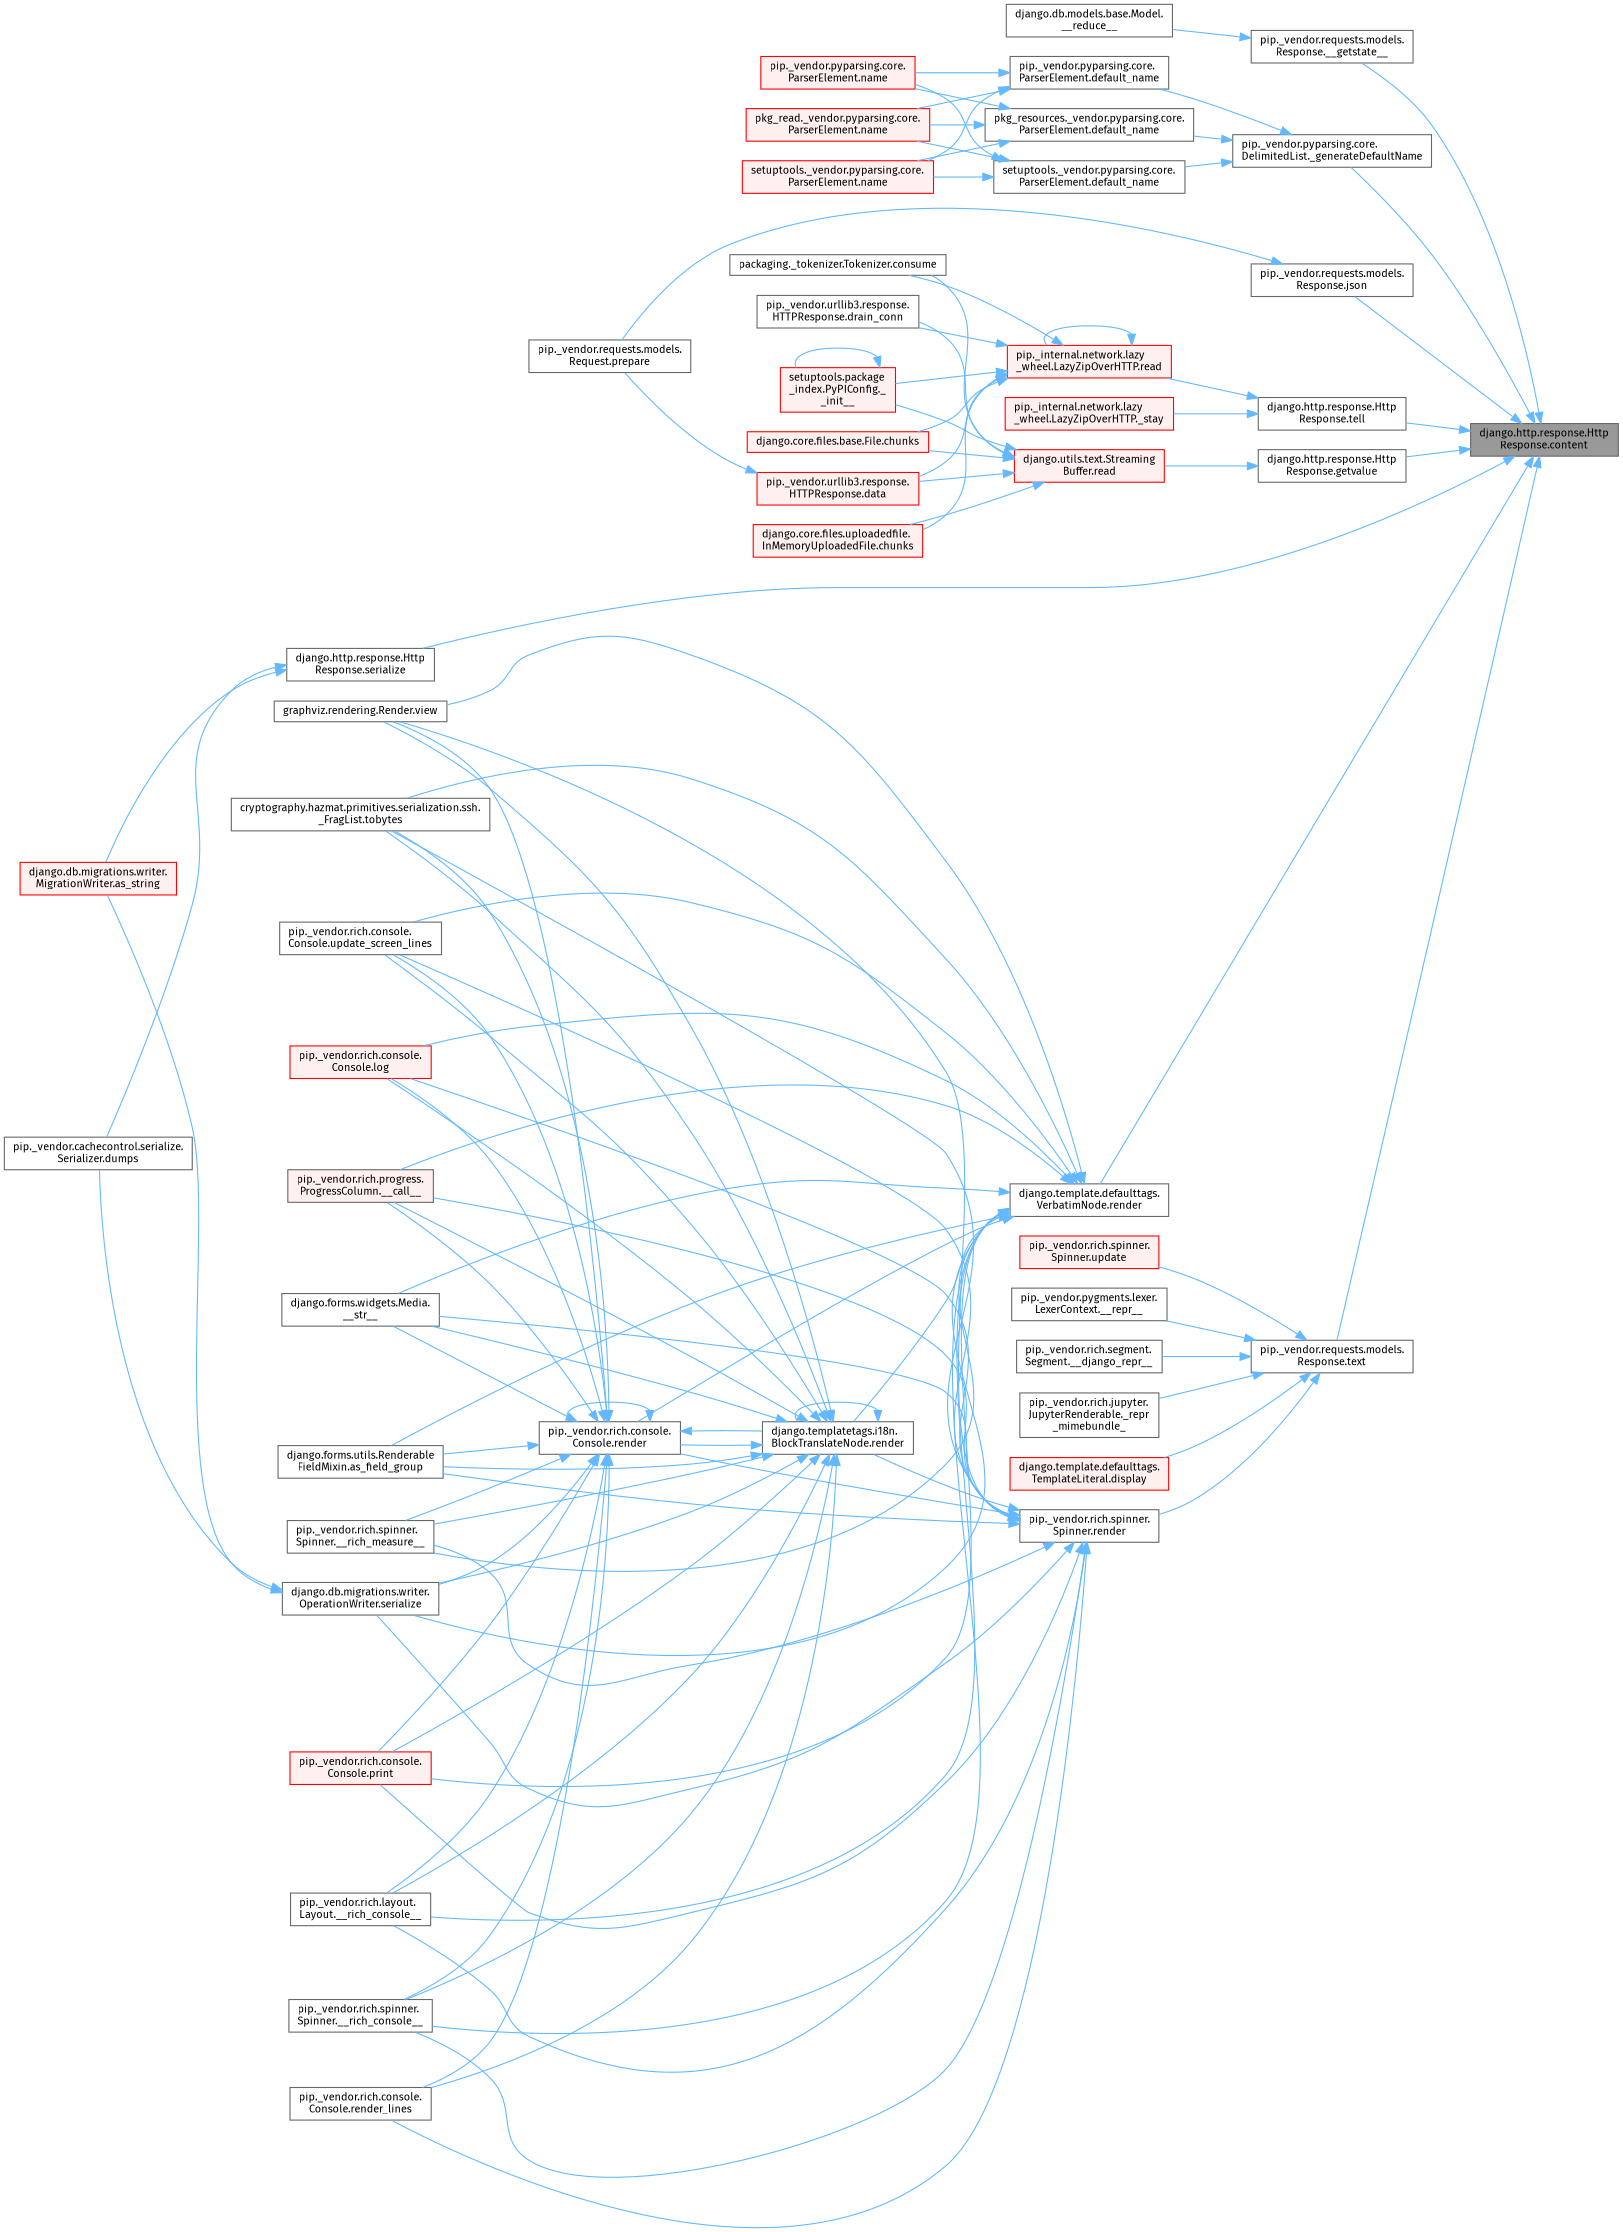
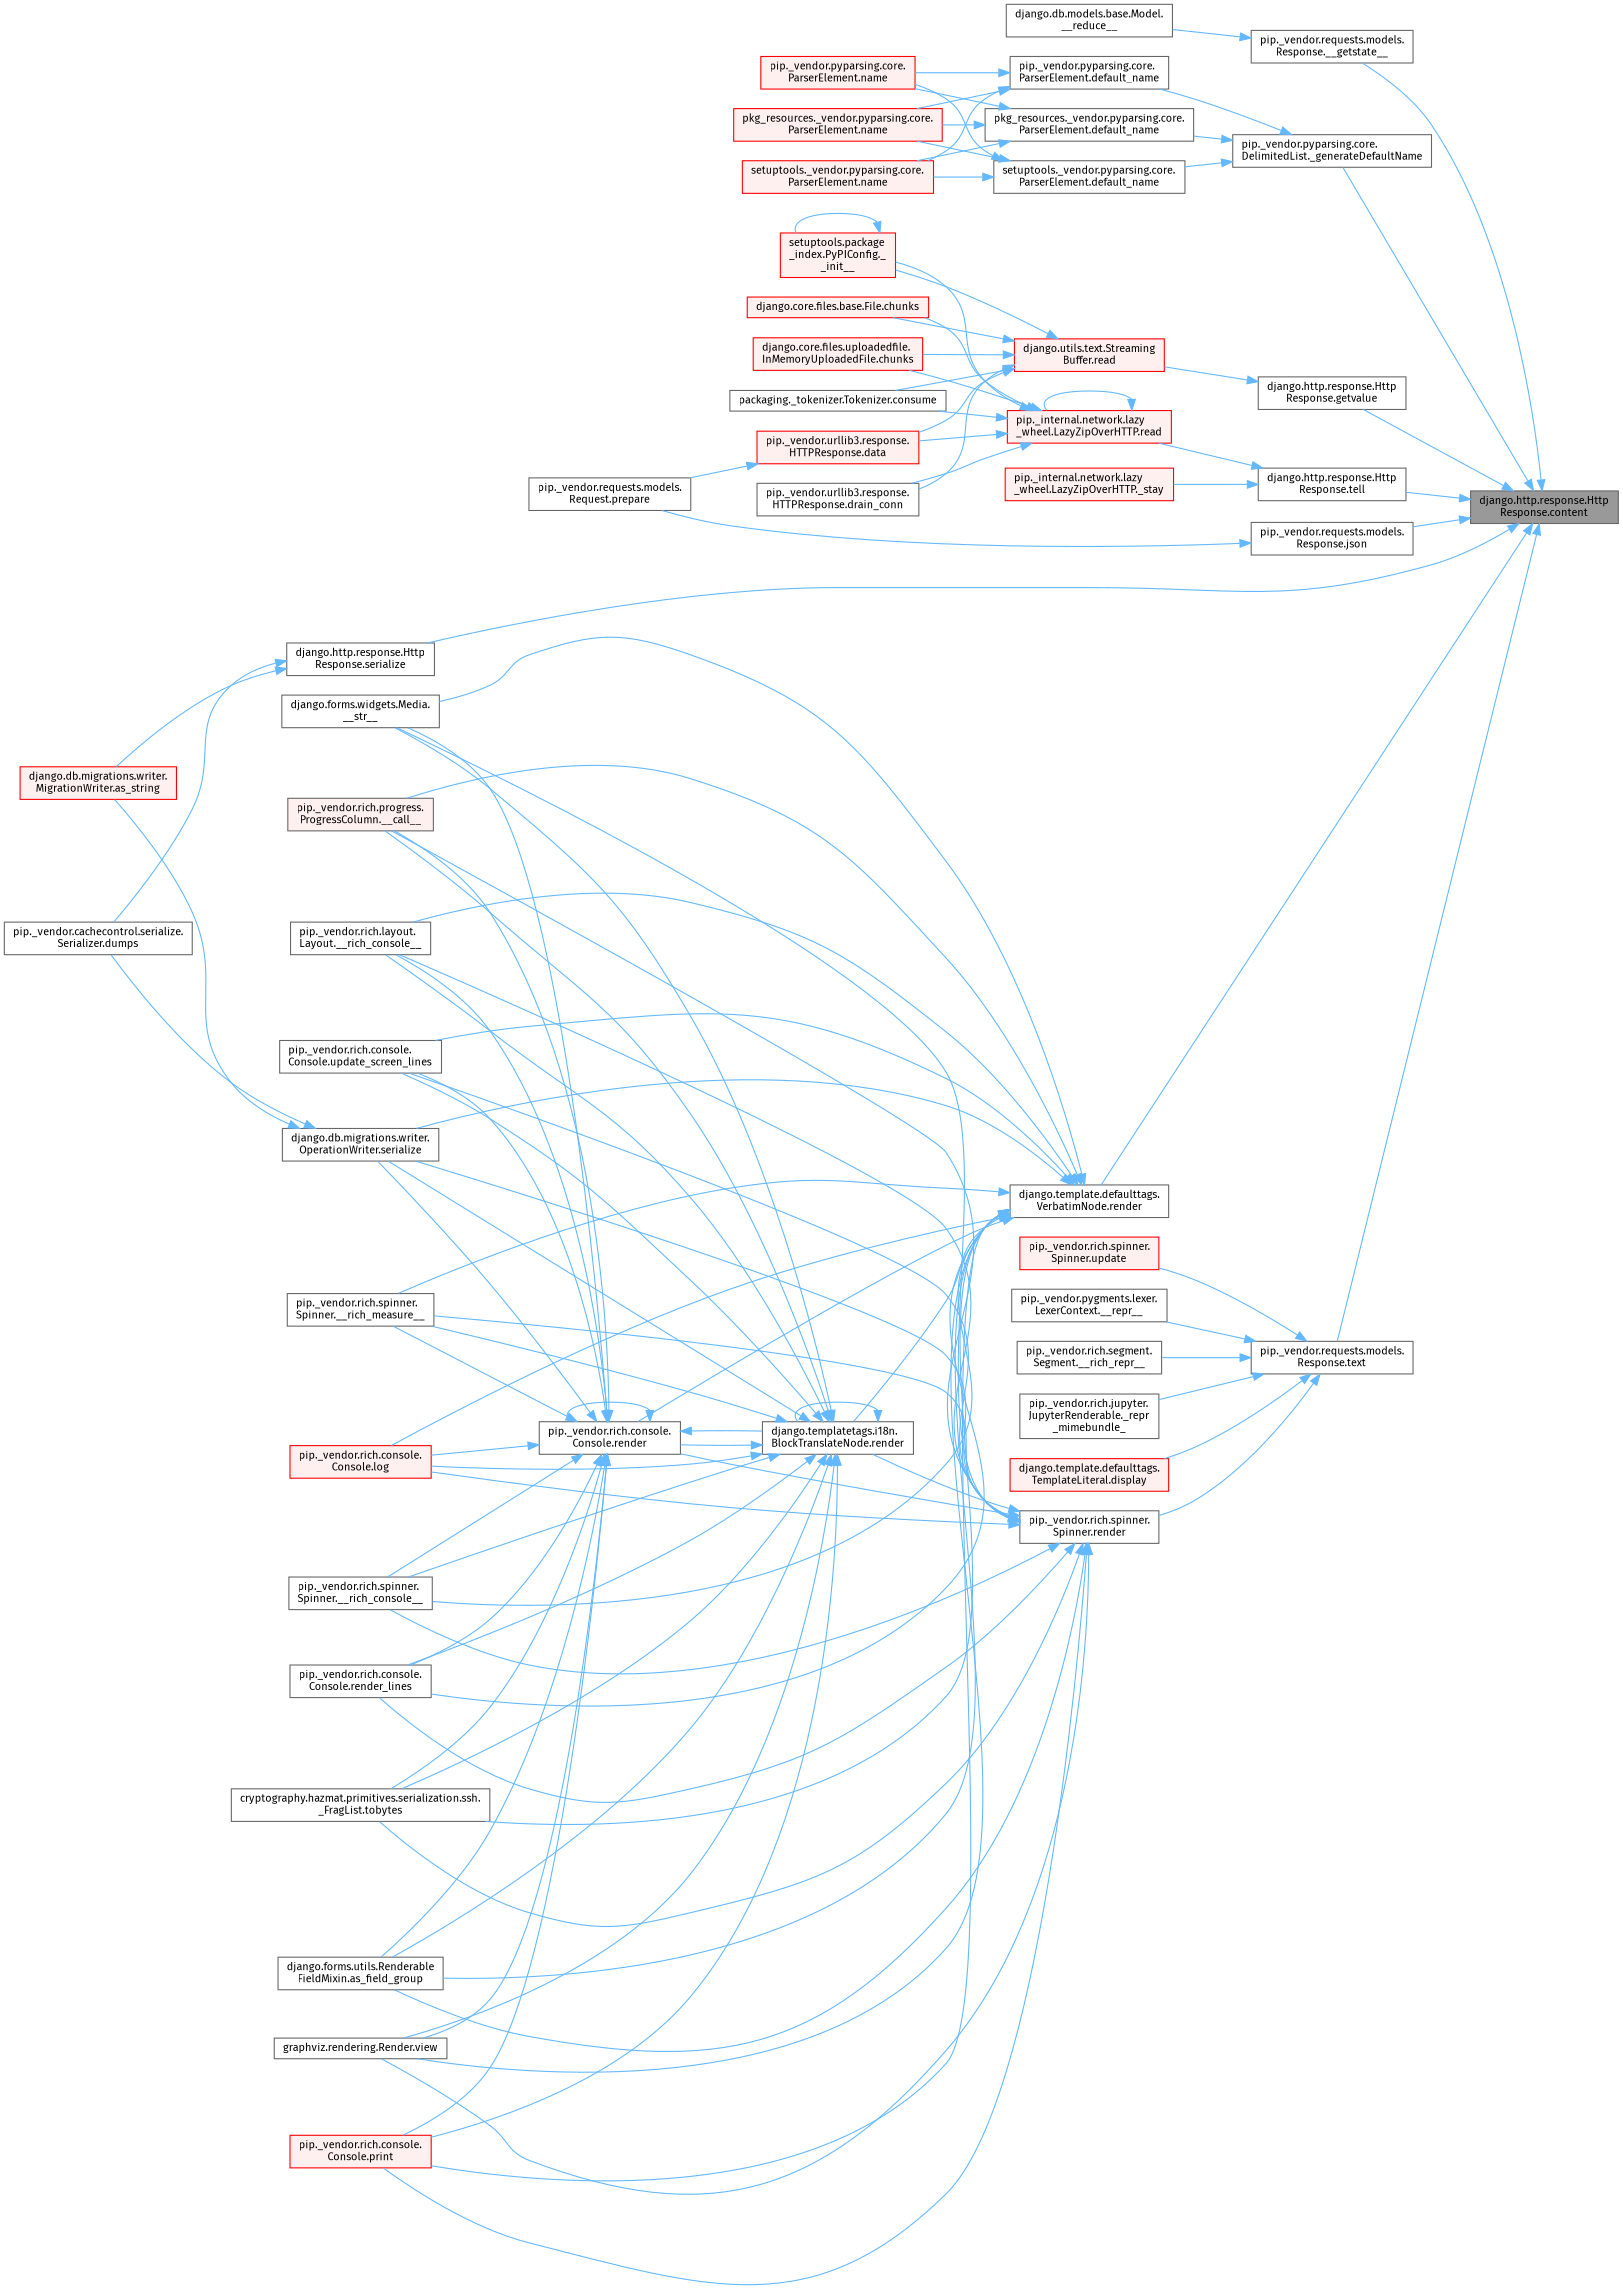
  digraph {
    fontname="Fira Sans"
    rankdir=RL
    node [color=grey40 fillcolor=white fontname="Fira Sans" fontsize=10 shape=box style=filled]
    edge [color=steelblue1 dir=back fontname="Fira Sans" fontsize=10 labelfontname=Helvetica labelfontsize=10 style=solid]
    n1 [color=gray40 fillcolor=grey60 fontcolor=black height=0.2 label="django.http.response.Http\lResponse.content" width=0.4]
    n2 [height=0.2 label="pip._vendor.requests.models.\lResponse.__getstate__" width=0.4]
    n3 [height=0.2 label="pip._vendor.pyparsing.core.\lDelimitedList._generateDefaultName" width=0.4]
    n4 [height=0.2 label="django.http.response.Http\lResponse.getvalue" width=0.4]
    n5 [height=0.2 label="pip._vendor.requests.models.\lResponse.json" width=0.4]
    n6 [height=0.2 label="django.template.defaulttags.\lVerbatimNode.render" width=0.4]
    n7 [height=0.2 label="django.http.response.Http\lResponse.serialize" width=0.4]
    n8 [height=0.2 label="django.http.response.Http\lResponse.tell" width=0.4]
    n9 [height=0.2 label="pip._vendor.requests.models.\lResponse.text" width=0.4]
    n10 [height=0.2 label="django.db.models.base.Model.\l__reduce__" width=0.4]
    n11 [height=0.2 label="pip._vendor.pyparsing.core.\lParserElement.default_name" width=0.4]
    n12 [height=0.2 label="pkg_resources._vendor.pyparsing.core.\lParserElement.default_name" width=0.4]
    n13 [height=0.2 label="setuptools._vendor.pyparsing.core.\lParserElement.default_name" width=0.4]
    n14 [color=red fillcolor="#FFF0F0" height=0.2 label="django.utils.text.Streaming\lBuffer.read" width=0.4]
    n15 [height=0.2 label="pip._vendor.requests.models.\lRequest.prepare" width=0.4]
    n16 [fillcolor="#FFF0F0" height=0.2 label="pip._vendor.rich.progress.\lProgressColumn.__call__" width=0.4]
    n17 [height=0.2 label="pip._vendor.rich.layout.\lLayout.__rich_console__" width=0.4]
    n18 [height=0.2 label="pip._vendor.rich.spinner.\lSpinner.__rich_console__" width=0.4]
    n19 [height=0.2 label="pip._vendor.rich.spinner.\lSpinner.__rich_measure__" width=0.4]
    n20 [height=0.2 label="django.forms.widgets.Media.\l__str__" width=0.4]
    n21 [height=0.2 label="django.forms.utils.Renderable\lFieldMixin.as_field_group" width=0.4]
    n22 [color=red fillcolor="#FFF0F0" height=0.2 label="pip._vendor.rich.console.\lConsole.log" width=0.4]
    n23 [color=red fillcolor="#FFF0F0" height=0.2 label="pip._vendor.rich.console.\lConsole.print" width=0.4]
    n24 [height=0.2 label="django.templatetags.i18n.\lBlockTranslateNode.render" width=0.4]
    n25 [height=0.2 label="pip._vendor.rich.console.\lConsole.render" width=0.4]
    n26 [height=0.2 label="pip._vendor.rich.console.\lConsole.render_lines" width=0.4]
    n27 [height=0.2 label="django.db.migrations.writer.\lOperationWriter.serialize" width=0.4]
    n28 [height=0.2 label="cryptography.hazmat.primitives.serialization.ssh.\l_FragList.tobytes" width=0.4]
    n29 [height=0.2 label="pip._vendor.rich.console.\lConsole.update_screen_lines" width=0.4]
    n30 [height=0.2 label="graphviz.rendering.Render.view" width=0.4]
    n31 [color=red fillcolor="#FFF0F0" height=0.2 label="django.db.migrations.writer.\lMigrationWriter.as_string" width=0.4]
    n32 [height=0.2 label="pip._vendor.cachecontrol.serialize.\lSerializer.dumps" width=0.4]
    n33 [color=red fillcolor="#FFF0F0" height=0.2 label="pip._internal.network.lazy\l_wheel.LazyZipOverHTTP._stay" width=0.4]
    n34 [color=red fillcolor="#FFF0F0" height=0.2 label="pip._internal.network.lazy\l_wheel.LazyZipOverHTTP.read" width=0.4]
    n35 [height=0.2 label="pip._vendor.pygments.lexer.\lLexerContext.__repr__" width=0.4]
-   n36 [height=0.2 label="pip._vendor.rich.segment.\lSegment.__django_repr__" width=0.4]
+   n36 [height=0.2 label="pip._vendor.rich.segment.\lSegment.__rich_repr__" width=0.4]
    n37 [height=0.2 label="pip._vendor.rich.jupyter.\lJupyterRenderable._repr\l_mimebundle_" width=0.4]
    n38 [color=red fillcolor="#FFF0F0" height=0.2 label="django.template.defaulttags.\lTemplateLiteral.display" width=0.4]
    n39 [height=0.2 label="pip._vendor.rich.spinner.\lSpinner.render" width=0.4]
    n40 [color=red fillcolor="#FFF0F0" height=0.2 label="pip._vendor.rich.spinner.\lSpinner.update" width=0.4]
    n41 [color=red fillcolor="#FFF0F0" height=0.2 label="pip._vendor.pyparsing.core.\lParserElement.name" width=0.4]
-   n42 [color=red fillcolor="#FFF0F0" height=0.2 label="pkg_read._vendor.pyparsing.core.\lParserElement.name" width=0.4]
+   n42 [color=red fillcolor="#FFF0F0" height=0.2 label="pkg_resources._vendor.pyparsing.core.\lParserElement.name" width=0.4]
    n43 [color=red fillcolor="#FFF0F0" height=0.2 label="setuptools._vendor.pyparsing.core.\lParserElement.name" width=0.4]
    n44 [color=red fillcolor="#FFF0F0" height=0.2 label="setuptools.package\l_index.PyPIConfig._\l_init__" width=0.4]
    n45 [color=red fillcolor="#FFF0F0" height=0.2 label="django.core.files.base.File.chunks" width=0.4]
    n46 [color=red fillcolor="#FFF0F0" height=0.2 label="django.core.files.uploadedfile.\lInMemoryUploadedFile.chunks" width=0.4]
    n47 [height=0.2 label="packaging._tokenizer.Tokenizer.consume" width=0.4]
    n48 [color=red fillcolor="#FFF0F0" height=0.2 label="pip._vendor.urllib3.response.\lHTTPResponse.data" width=0.4]
    n49 [height=0.2 label="pip._vendor.urllib3.response.\lHTTPResponse.drain_conn" width=0.4]
    n1 -> n2
    n1 -> n3
    n1 -> n4
    n1 -> n5
    n1 -> n6
    n1 -> n7
    n1 -> n8
    n1 -> n9
    n2 -> n10
    n3 -> n11
    n3 -> n12
    n3 -> n13
    n4 -> n14
    n5 -> n15
    n6 -> n16
    n6 -> n17
    n6 -> n18
    n6 -> n19
    n6 -> n20
    n6 -> n21
    n6 -> n22
    n6 -> n23
    n6 -> n24
    n6 -> n25
+   n6 -> n26
    n6 -> n27
    n6 -> n28
    n6 -> n29
    n6 -> n30
    n7 -> n31
    n7 -> n32
    n8 -> n33
    n8 -> n34
    n9 -> n35
    n9 -> n36
    n9 -> n37
    n9 -> n38
    n9 -> n39
    n9 -> n40
    n11 -> n41
    n11 -> n42
    n11 -> n43
    n12 -> n41
    n12 -> n42
    n12 -> n43
    n13 -> n41
    n13 -> n42
    n13 -> n43
    n14 -> n44
    n14 -> n45
    n14 -> n46
    n14 -> n47
    n14 -> n48
    n14 -> n49
    n24 -> n16
    n24 -> n17
    n24 -> n18
    n24 -> n19
    n24 -> n20
    n24 -> n21
    n24 -> n22
    n24 -> n23
    n24 -> n24
    n24 -> n25
    n24 -> n26
    n24 -> n27
    n24 -> n28
    n24 -> n29
    n24 -> n30
    n25 -> n16
    n25 -> n17
    n25 -> n18
    n25 -> n19
    n25 -> n20
    n25 -> n21
    n25 -> n22
    n25 -> n23
    n25 -> n24
    n25 -> n25
    n25 -> n26
    n25 -> n27
    n25 -> n28
    n25 -> n29
    n25 -> n30
    n27 -> n31
    n27 -> n32
    n34 -> n34
    n34 -> n44
    n34 -> n45
    n34 -> n46
    n34 -> n47
    n34 -> n48
    n34 -> n49
    n39 -> n16
    n39 -> n17
    n39 -> n18
    n39 -> n19
    n39 -> n20
    n39 -> n21
    n39 -> n22
    n39 -> n23
    n39 -> n24
    n39 -> n25
    n39 -> n26
    n39 -> n27
    n39 -> n28
    n39 -> n29
    n39 -> n30
    n44 -> n44
    n48 -> n15
  }
